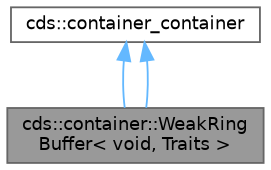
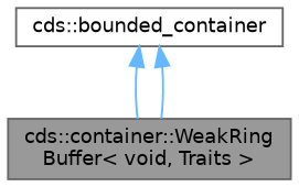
  digraph {
    node [color=gray40 fontname=Helvetica fontsize=10 shape=box style=filled]
    edge [color=steelblue1 dir=back fontname=Helvetica fontsize=10 labelfontname=Helvetica labelfontsize=10 style=solid]
    n1 [fillcolor=grey60 fontcolor=black height=0.2 label="cds::container::WeakRing\lBuffer\< void, Traits \>" width=0.4]
-   n2 [fillcolor=white height=0.2 label="cds::container_container" width=0.4]
+   n2 [fillcolor=white height=0.2 label="cds::bounded_container" width=0.4]
    n2 -> n1
    n2 -> n1
  }
